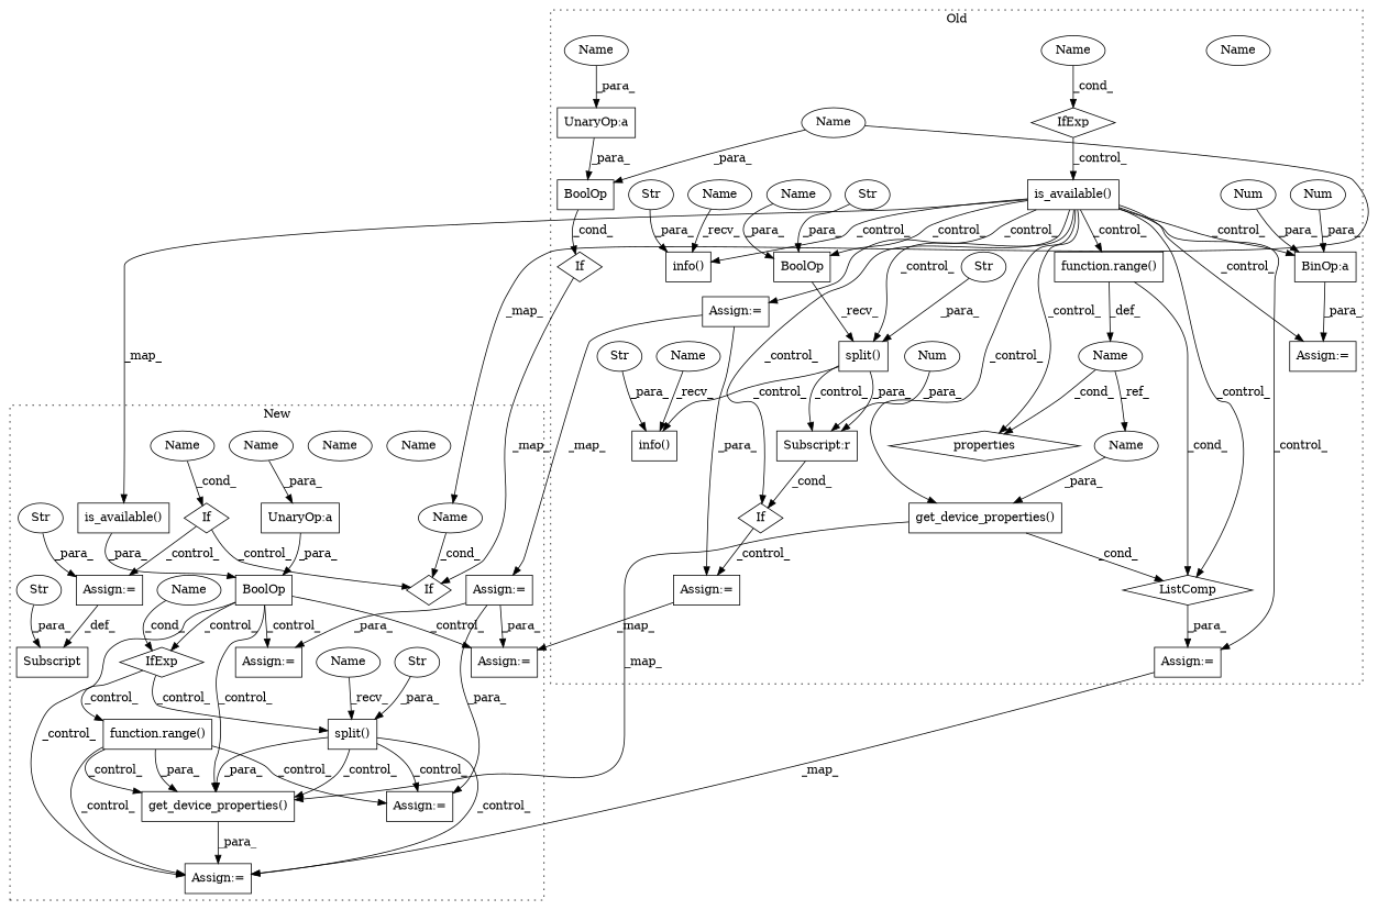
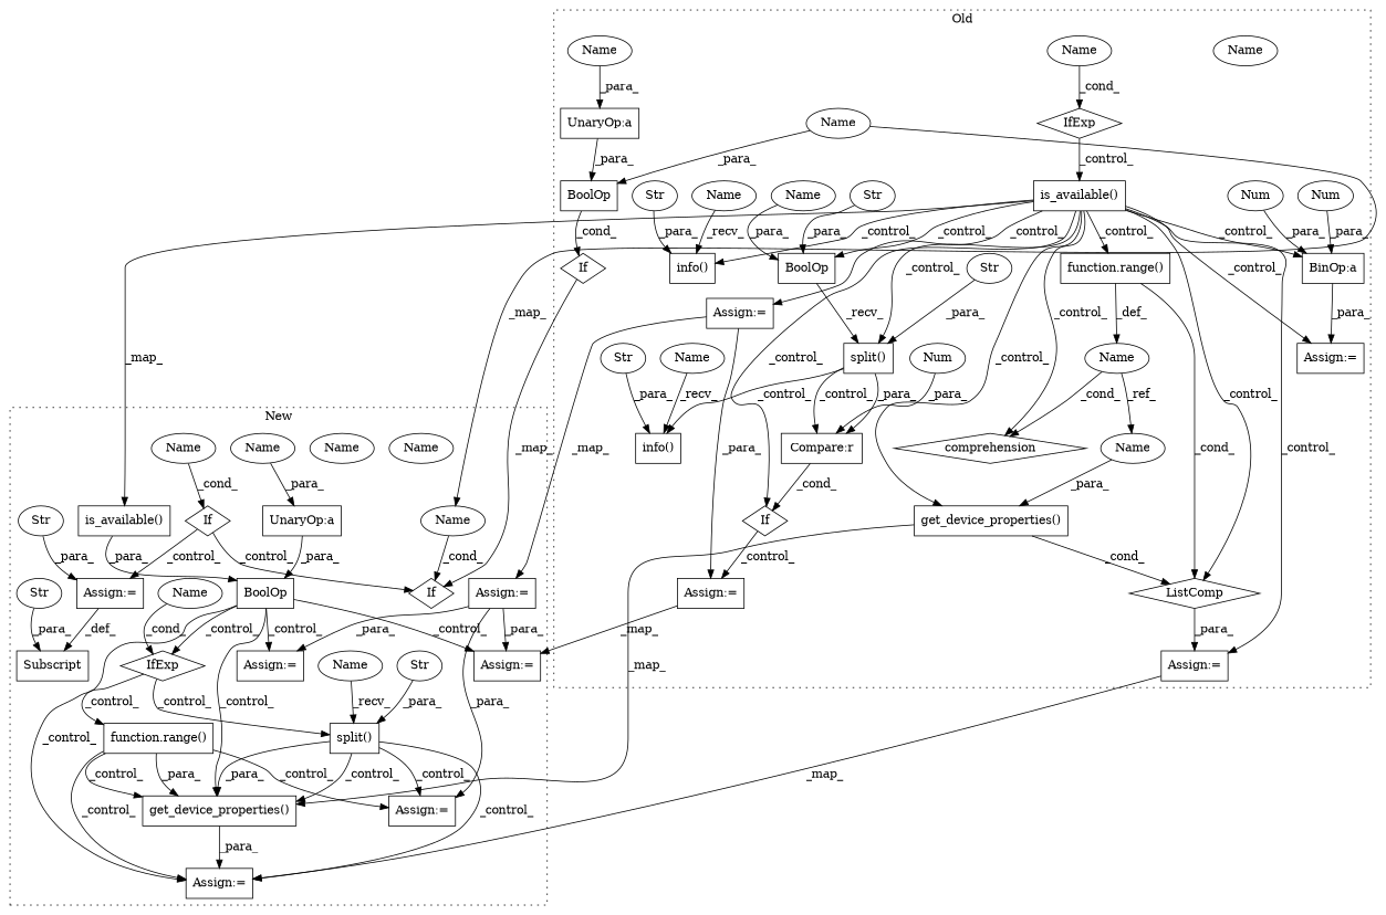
  digraph {
    node [a=87 l=3 s=1213 shape=box]
    n1 [a=75 l="12,1" label="info()" s="2066,2133"]
    n2 [a=66 l=55 label=Str s=2078 shape=ellipse]
    n3 [a=75 l=25 label="is_available()" s=1517]
    n4 [a=75 l="6,1" label="function.range()" s="1880,1888"]
    n5 [a=75 l="33,1" label="get_device_properties()" s="1835,1869"]
    n6 [a=96 label=If s=2010 shape=diamond]
    n7 [a=61 label="UnaryOp:a" s=1224]
    n8 [a=82 l=4 label="BinOp:a" s=1572]
    n9 [a=106 l=56 label=ListComp s=1834 shape=diamond]
    n10 [a=76 l=1 label=Num s=1576 shape=ellipse]
    n11 [a=76 l=4 label=Num s=1568 shape=ellipse]
-   n12 [a=45 label=properties s=1871 shape=diamond]
+   n12 [a=45 label=comprehension s=1871 shape=diamond]
    n13 [a=68 label="Assign:=" s=1831]
    n14 [a=68 label="Assign:=" s=2038]
-   n15 [a=40 l=6 label="Subscript:r" s=2013]
+   n15 [a=40 l=6 label="Compare:r" s=2013]
    n16 [a=76 l=1 label=Num s=2018 shape=ellipse]
    n17 [a=96 label=If s=1210 shape=diamond]
    n18 [a=51 l="4,6" label=IfExp s="1496,1511" shape=diamond]
    n19 [a=72 l=26 label=BoolOp]
    n20 [l=1 label=Name s=1875 shape=ellipse]
    n21 [l=11 label=Name s=1500 shape=ellipse]
    n22 [a=68 label="Assign:=" s=1565]
    n23 [a=72 l=15 label=BoolOp s=1969]
    n24 [a=66 label=Str s=1980 shape=ellipse]
    n25 [a=75 l="22,1" label="split()" s="1969,1994"]
    n26 [a=66 label=Str s=1991 shape=ellipse]
    n27 [a=75 l="12,1" label="info()" s="2153,2203"]
    n28 [a=66 l=38 label=Str s=2165 shape=ellipse]
    n29 [a=68 label="Assign:=" s=1900]
    n30 [l=11 label=Name s=1228 shape=ellipse]
    n31 [l=11 label=Name s=1500 shape=ellipse]
    n32 [l=6 label=Name s=1970 shape=ellipse]
    n33 [l=6 label=Name shape=ellipse]
    n34 [l=1 label=Name s=1868 shape=ellipse]
    n35 [l=6 label=Name s=2066 shape=ellipse]
    n36 [l=6 label=Name s=2153 shape=ellipse]
    n37 [a=72 l=37 label=BoolOp s=1597]
    n38 [a=68 l=4 label="Assign:=" s=2161]
    n39 [a=68 l=4 label="Assign:=" s=2041]
    n40 [a=61 label="UnaryOp:a" s=1627]
    n41 [a=75 l="6,1" label="function.range()" s="1965,1972"]
    n42 [a=75 l="13,1" label="split()" s="1932,1948"]
    n43 [a=66 label=Str s=1945 shape=ellipse]
    n44 [a=51 l="4,6" label=IfExp s="1949,1959" shape=diamond]
    n45 [l=6 label=Name s=1953 shape=ellipse]
    n46 [a=75 l=25 label="is_available()" s=1597]
    n47 [a=68 label="Assign:=" s=1290]
    n48 [a=66 l=4 label=Str s=1293 shape=ellipse]
    n49 [a=75 l="33,1" label="get_device_properties()" s="1992,2026"]
    n50 [a=96 label=If s=1240 shape=diamond]
    n51 [label=Name s=1243 shape=ellipse]
    n52 [a=63 l="34,0" label=Subscript s="1256,0"]
    n53 [a=66 l=22 label=Str s=1267 shape=ellipse]
    n54 [a=68 label="Assign:=" s=1989]
    n55 [a=68 label="Assign:=" s=1886]
    n56 [a=96 l=0 label=If s=1350 shape=diamond]
    n57 [a=68 label="Assign:=" s=1153]
    n58 [l=6 label=Name s=1932 shape=ellipse]
    n59 [l=6 label=Name s=1953 shape=ellipse]
    n60 [l=6 label=Name s=1350 shape=ellipse]
    n61 [label=Name s=1631 shape=ellipse]
    n62 [label=Name s=1243 shape=ellipse]
    subgraph cluster_1 {
      label=Old
      style=dotted
      n1
      n2
      n3
      n4
      n5
      n6
      n7
      n8
      n9
      n10
      n11
      n12
      n13
      n14
      n15
      n16
      n17
      n18
      n19
      n20
      n21
      n22
      n23
      n24
      n25
      n26
      n27
      n28
      n29
      n30
      n31
      n32
      n33
      n34
      n35
      n36
    }
    subgraph cluster_2 {
      label=New
      style=dotted
      n37
      n38
      n39
      n40
      n41
      n42
      n43
      n44
      n45
      n46
      n47
      n48
      n49
      n50
      n51
      n52
      n53
      n54
      n55
      n56
      n57
      n58
      n59
      n60
      n61
      n62
    }
    n2 -> n1 [label=_para_]
    n3 -> n4 [label=_control_]
    n3 -> n5 [label=_control_]
    n3 -> n6 [label=_control_]
    n3 -> n8 [label=_control_]
    n3 -> n9 [label=_control_]
    n3 -> n12 [label=_control_]
    n3 -> n13 [label=_control_]
    n3 -> n22 [label=_control_]
    n3 -> n23 [label=_control_]
    n3 -> n25 [label=_control_]
    n3 -> n27 [label=_control_]
    n3 -> n29 [label=_control_]
    n3 -> n46 [label=_map_]
    n4 -> n9 [label=_cond_]
    n4 -> n20 [label=_def_]
    n5 -> n9 [label=_cond_]
    n5 -> n49 [label=_map_]
    n6 -> n14 [label=_control_]
    n7 -> n19 [label=_para_]
    n8 -> n22 [label=_para_]
    n9 -> n13 [label=_para_]
    n10 -> n8 [label=_para_]
    n11 -> n8 [label=_para_]
    n13 -> n54 [label=_map_]
    n14 -> n55 [label=_map_]
    n15 -> n6 [label=_cond_]
    n16 -> n15 [label=_para_]
    n17 -> n56 [label=_map_]
    n18 -> n3 [label=_control_]
    n19 -> n17 [label=_cond_]
    n20 -> n12 [label=_cond_]
    n20 -> n34 [label=_ref_]
    n23 -> n25 [label=_recv_]
    n24 -> n23 [label=_para_]
    n25 -> n1 [label=_control_]
    n25 -> n15 [label=_para_]
    n25 -> n15 [label=_control_]
    n26 -> n25 [label=_para_]
    n28 -> n27 [label=_para_]
    n29 -> n14 [label=_para_]
    n29 -> n57 [label=_map_]
    n30 -> n7 [label=_para_]
    n31 -> n18 [label=_cond_]
    n32 -> n23 [label=_para_]
    n33 -> n19 [label=_para_]
    n33 -> n60 [label=_map_]
    n34 -> n5 [label=_para_]
    n35 -> n1 [label=_recv_]
    n36 -> n27 [label=_recv_]
    n37 -> n38 [label=_control_]
    n37 -> n44 [label=_control_]
    n37 -> n49 [label=_control_]
    n37 -> n54 [label=_control_]
    n37 -> n55 [label=_control_]
    n40 -> n37 [label=_para_]
    n41 -> n39 [label=_control_]
    n41 -> n49 [label=_control_]
    n41 -> n49 [label=_para_]
    n41 -> n54 [label=_control_]
    n42 -> n39 [label=_control_]
    n42 -> n49 [label=_para_]
    n42 -> n49 [label=_control_]
    n42 -> n54 [label=_control_]
    n43 -> n42 [label=_para_]
    n44 -> n41 [label=_control_]
    n44 -> n42 [label=_control_]
    n46 -> n37 [label=_para_]
    n47 -> n52 [label=_def_]
    n48 -> n47 [label=_para_]
    n49 -> n54 [label=_para_]
    n50 -> n47 [label=_control_]
    n50 -> n56 [label=_control_]
    n53 -> n52 [label=_para_]
    n57 -> n38 [label=_para_]
    n57 -> n39 [label=_para_]
    n57 -> n55 [label=_para_]
    n58 -> n42 [label=_recv_]
    n59 -> n44 [label=_cond_]
    n60 -> n56 [label=_cond_]
    n61 -> n40 [label=_para_]
    n62 -> n50 [label=_cond_]
  }
